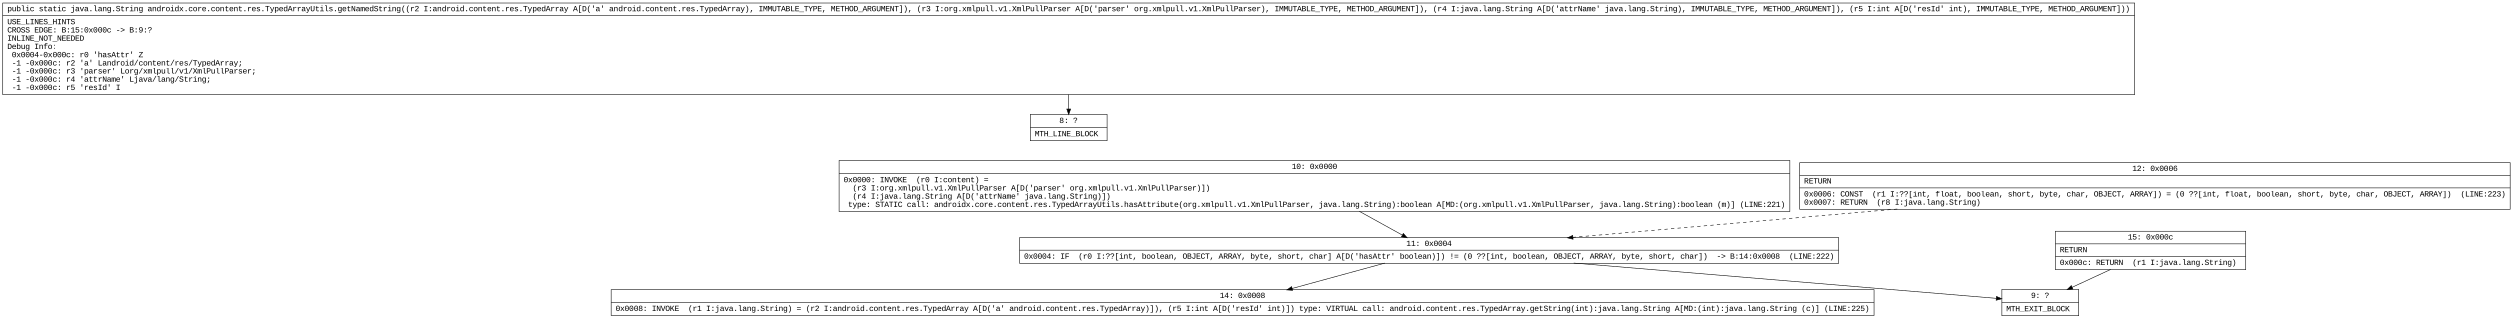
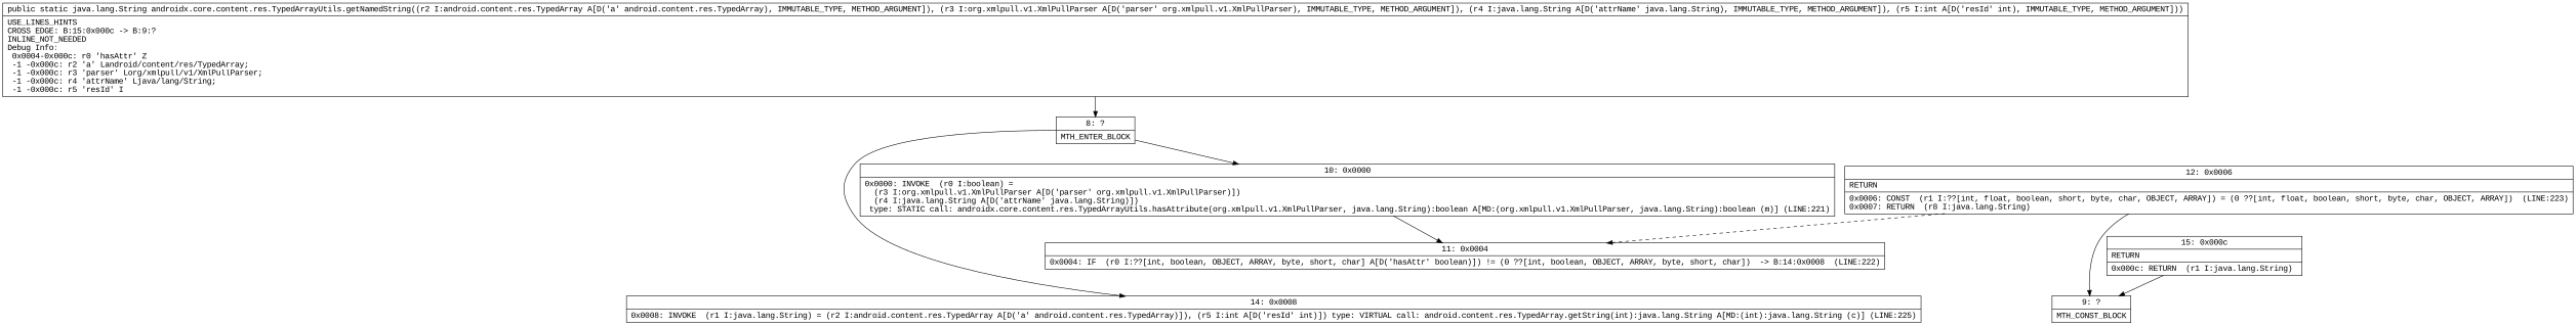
  digraph {
    fontname="Liberation Mono"
    node [fontname="Liberation Mono" shape=record]
    edge [fontname="Liberation Mono"]
-   n1 [label="{8\:\ ?|MTH_LINE_BLOCK\l}"]
-   n2 [label="{10\:\ 0x0000|0x0000: INVOKE  (r0 I:content) = \l  (r3 I:org.xmlpull.v1.XmlPullParser A[D('parser' org.xmlpull.v1.XmlPullParser)])\l  (r4 I:java.lang.String A[D('attrName' java.lang.String)])\l type: STATIC call: androidx.core.content.res.TypedArrayUtils.hasAttribute(org.xmlpull.v1.XmlPullParser, java.lang.String):boolean A[MD:(org.xmlpull.v1.XmlPullParser, java.lang.String):boolean (m)] (LINE:221)\l}"]
+   n1 [label="{8\:\ ?|MTH_ENTER_BLOCK\l}"]
+   n2 [label="{10\:\ 0x0000|0x0000: INVOKE  (r0 I:boolean) = \l  (r3 I:org.xmlpull.v1.XmlPullParser A[D('parser' org.xmlpull.v1.XmlPullParser)])\l  (r4 I:java.lang.String A[D('attrName' java.lang.String)])\l type: STATIC call: androidx.core.content.res.TypedArrayUtils.hasAttribute(org.xmlpull.v1.XmlPullParser, java.lang.String):boolean A[MD:(org.xmlpull.v1.XmlPullParser, java.lang.String):boolean (m)] (LINE:221)\l}"]
    n3 [label="{11\:\ 0x0004|0x0004: IF  (r0 I:??[int, boolean, OBJECT, ARRAY, byte, short, char] A[D('hasAttr' boolean)]) != (0 ??[int, boolean, OBJECT, ARRAY, byte, short, char])  \-\> B:14:0x0008  (LINE:222)\l}"]
    n4 [label="{14\:\ 0x0008|0x0008: INVOKE  (r1 I:java.lang.String) = (r2 I:android.content.res.TypedArray A[D('a' android.content.res.TypedArray)]), (r5 I:int A[D('resId' int)]) type: VIRTUAL call: android.content.res.TypedArray.getString(int):java.lang.String A[MD:(int):java.lang.String (c)] (LINE:225)\l}"]
    n5 [label="{12\:\ 0x0006|RETURN\l|0x0006: CONST  (r1 I:??[int, float, boolean, short, byte, char, OBJECT, ARRAY]) = (0 ??[int, float, boolean, short, byte, char, OBJECT, ARRAY])  (LINE:223)\l0x0007: RETURN  (r8 I:java.lang.String) \l}"]
-   n6 [label="{9\:\ ?|MTH_EXIT_BLOCK\l}"]
+   n6 [label="{9\:\ ?|MTH_CONST_BLOCK\l}"]
    n7 [label="{15\:\ 0x000c|RETURN\l|0x000c: RETURN  (r1 I:java.lang.String) \l}"]
    n8 [label="{public static java.lang.String androidx.core.content.res.TypedArrayUtils.getNamedString((r2 I:android.content.res.TypedArray A[D('a' android.content.res.TypedArray), IMMUTABLE_TYPE, METHOD_ARGUMENT]), (r3 I:org.xmlpull.v1.XmlPullParser A[D('parser' org.xmlpull.v1.XmlPullParser), IMMUTABLE_TYPE, METHOD_ARGUMENT]), (r4 I:java.lang.String A[D('attrName' java.lang.String), IMMUTABLE_TYPE, METHOD_ARGUMENT]), (r5 I:int A[D('resId' int), IMMUTABLE_TYPE, METHOD_ARGUMENT]))  | USE_LINES_HINTS\lCROSS_EDGE: B:15:0x000c \-\> B:9:?\lINLINE_NOT_NEEDED\lDebug Info:\l  0x0004\-0x000c: r0 'hasAttr' Z\l  \-1 \-0x000c: r2 'a' Landroid\/content\/res\/TypedArray;\l  \-1 \-0x000c: r3 'parser' Lorg\/xmlpull\/v1\/XmlPullParser;\l  \-1 \-0x000c: r4 'attrName' Ljava\/lang\/String;\l  \-1 \-0x000c: r5 'resId' I\l}"]
+   n1 -> n2
    n2 -> n3
-   n3 -> n4
+   n1 -> n4
    n5 -> n3 [style=dashed]
-   n3 -> n6
+   n5 -> n6
    n7 -> n6
    n8 -> n1
  }
